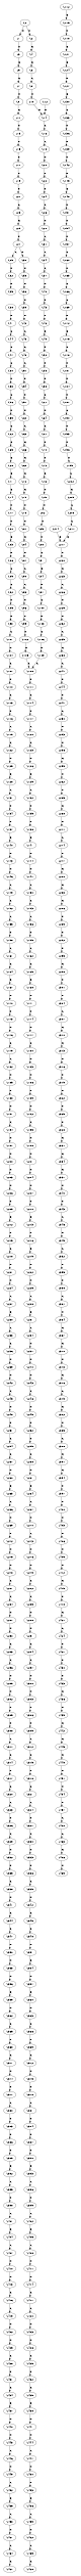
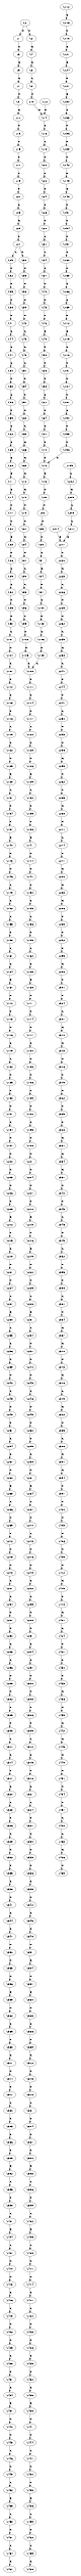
  strict digraph {
    S0
    S1
    S2
    S3
    S4
    S5
    S6
    S7
    S8
    S9
    S10
    S11
    S14
    S13
    S12
    S15
    S16
    S17
    S18
    S19
    S20
    S21
    S22
    S23
    S24
    S25
    S26
    S27
    S28
    S29
    S30
    S31
    S32
    S33
    S34
    S35
    S36
    S37
    S38
    S39
    S40
    S41
    S42
    S43
    S44
    S45
    S46
    S47
    S48
    S49
    S50
    S51
    S52
    S53
    S54
    S55
    S56
    S57
    S58
    S59
    S60
    S61
    S62
    S63
    S64
    S65
    S66
    S67
    S68
    S69
    S70
    S71
    S72
    S73
    S74
    S75
    S76
    S77
    S78
    S79
    S80
    S81
    S82
    S83
    S84
    S85
    S86
    S87
    S88
    S89
    S90
    S91
    S92
    S93
    S94
    S95
    S96
    S97
    S98
    S99
    S100
    S101
    S102
    S103
    S104
    S105
    S106
    S107
    S108
    S109
    S110
    S111
    S113
    S114
    S112
    S115
    S116
    S117
    S118
    S119
    S120
    S121
    S122
    S123
    S124
    S125
    S126
    S127
    S128
    S129
    S130
    S131
    S132
    S133
    S134
    S135
    S136
    S137
    S138
    S139
    S140
    S141
    S142
    S143
    S144
    S145
    S146
    S147
    S148
    S149
    S150
    S151
    S152
    S153
    S154
    S155
    S156
    S157
    S158
    S159
    S160
    S161
    S162
    S163
    S164
    S165
    S166
    S167
    S168
    S169
    S170
    S171
    S172
    S173
    S174
    S175
    S176
    S177
    S178
    S179
    S180
    S181
    S182
    S183
    S184
    S185
    S186
    S187
    S188
    S189
    S190
    S191
    S192
    S193
    S194
    S195
    S196
    S197
    S198
    S199
    S200
    S201
    S202
    S203
    S204
    S205
    S206
    S207
    S208
    S209
    S210
    S211
    S212
    S213
    S217
    S215
    S216
    S214
    S218
    S219
    S220
    S221
    S222
    S223
    S224
    S225
    S226
    S227
    S228
    S229
    S230
    S231
    S232
    S233
    S234
    S235
    S236
    S237
    S238
    S239
    S240
    S241
    S242
    S243
    S244
    S245
    S246
    S247
    S248
    S249
    S250
    S251
    S252
    S253
    S254
    S255
    S256
    S257
    S258
    S259
    S260
    S261
    S262
    S263
    S264
    S265
    S266
    S267
    S268
    S269
    S270
    S271
    S272
    S273
    S274
    S275
    S276
    S277
    S278
    S279
    S280
    S281
    S282
    S283
    S284
    S285
    S286
    S287
    S288
    S289
    S290
    S291
    S292
    S293
    S294
    S295
    S296
    S297
    S298
    S299
    S300
    S301
    S302
    S303
    S304
    S305
    S306
    S307
    S308
    S309
    S310
    S311
    S312
    S313
    S314
    S315
    S316
    S317
    S318
    S319
    S320
    S321
    S322
    S323
    S324
    S325
    S326
    S327
    S328
    S329
    S330
    S331
    S332
    S333
    S334
    S335
    S336
    S337
    S338
    S339
    S340
    S341
    S342
    S343
    S344
    S345
    S346
    S347
    S348
    S349
    S350
    S351
    S352
    S353
    S354
    S355
    S356
    S357
    S358
    S359
    S360
    S361
    S362
    S363
    S364
    S365
    S366
    S367
    S368
    S369
    S370
    S371
    S372
    S373
    S374
    S375
    S376
    S377
    S378
    S379
    S380
    S381
    S382
    S383
    S384
    S385
    S386
    S387
    S388
    S389
    S390
    S391
    S392
    S393
    S394
    S395
    S396
    S397
    S398
    S399
    S400
    S401
    S402
    S403
    S404
    S405
    S406
    S407
    S408
    S409
    S410
    S411
    S412
    S413
    S414
    S415
    S416
    S417
    S418
    S419
    S420
    S421
    S422
    S423
    S424
    S425
    S426
    S427
    S428
    S429
    S430
    S431
    S432
    S433
    S434
    S435
    S436
    S437
    S438
    S439
    S440
    S441
    S442
    S443
    S444
    S445
    S446
    S447
    S448
    S449
    S450
    S451
    S452
    S453
    S454
    S455
    S456
    S457
    S458
    S459
    S460
    S461
    S462
    S463
    S464
    S465
    S466
    S467
    S468
    S469
    S0 -> S1 [label=A]
    S0 -> S2 [label=T]
    S1 -> S3 [label=T]
    S2 -> S4 [label=G]
    S3 -> S5 [label=G]
    S4 -> S6 [label=G]
    S5 -> S7 [label=C]
    S6 -> S8 [label=C]
    S7 -> S9 [label=A]
    S8 -> S10 [label=A]
    S9 -> S11 [label=G]
    S10 -> S14 [label=T]
    S11 -> S13 [label=A]
    S14 -> S16 [label=C]
    S13 -> S15 [label=T]
    S12 -> S14 [label=A]
    S15 -> S17 [label=T]
    S16 -> S18 [label=G]
    S17 -> S19 [label=T]
    S18 -> S20 [label=A]
    S19 -> S21 [label=T]
    S20 -> S22 [label=T]
    S21 -> S23 [label=C]
    S22 -> S24 [label=T]
    S23 -> S25 [label=G]
    S24 -> S26 [label=G]
    S25 -> S27 [label=T]
    S26 -> S28 [label=A]
    S27 -> S29 [label=G]
    S27 -> S30 [label=A]
    S28 -> S31 [label=C]
    S29 -> S32 [label=A]
    S30 -> S33 [label=A]
    S31 -> S34 [label=C]
    S32 -> S35 [label=A]
    S33 -> S36 [label=A]
    S34 -> S37 [label=G]
+   S35 -> S38 [label=A]
    S36 -> S39 [label=A]
    S37 -> S40 [label=A]
    S38 -> S41 [label=A]
    S39 -> S42 [label=A]
    S40 -> S43 [label=T]
    S41 -> S44 [label=C]
    S42 -> S45 [label=C]
    S43 -> S46 [label=T]
    S44 -> S47 [label=C]
    S45 -> S48 [label=C]
    S46 -> S49 [label=G]
    S47 -> S50 [label=C]
    S48 -> S51 [label=C]
    S49 -> S52 [label=T]
    S50 -> S53 [label=T]
    S51 -> S54 [label=T]
    S52 -> S55 [label=T]
    S53 -> S56 [label=C]
    S54 -> S57 [label=T]
    S55 -> S58 [label=T]
    S56 -> S59 [label=A]
    S57 -> S60 [label=A]
    S58 -> S61 [label=C]
    S59 -> S62 [label=C]
    S60 -> S63 [label=C]
    S61 -> S64 [label=A]
    S62 -> S65 [label=G]
    S63 -> S66 [label=G]
    S64 -> S67 [label=G]
    S65 -> S68 [label=G]
    S66 -> S69 [label=G]
    S67 -> S70 [label=T]
    S68 -> S71 [label=G]
    S69 -> S72 [label=G]
    S70 -> S73 [label=T]
    S71 -> S74 [label=G]
    S72 -> S75 [label=G]
    S73 -> S76 [label=G]
    S74 -> S77 [label=A]
    S75 -> S78 [label=A]
    S76 -> S79 [label=A]
    S77 -> S80 [label=A]
    S78 -> S81 [label=A]
    S79 -> S82 [label=A]
    S80 -> S83 [label=G]
    S81 -> S84 [label=G]
    S82 -> S85 [label=T]
    S83 -> S86 [label=A]
    S84 -> S87 [label=A]
    S85 -> S88 [label=T]
    S86 -> S89 [label=C]
    S87 -> S90 [label=C]
    S88 -> S91 [label=C]
    S89 -> S92 [label=C]
    S90 -> S93 [label=C]
    S91 -> S94 [label=G]
    S92 -> S95 [label=A]
    S93 -> S96 [label=A]
    S94 -> S97 [label=T]
    S95 -> S98 [label=T]
    S96 -> S99 [label=T]
    S97 -> S100 [label=C]
    S98 -> S101 [label=C]
    S99 -> S102 [label=T]
    S100 -> S103 [label=A]
    S101 -> S104 [label=A]
    S102 -> S105 [label=A]
    S103 -> S106 [label=C]
    S104 -> S107 [label=C]
    S105 -> S108 [label=C]
    S106 -> S109 [label=A]
    S107 -> S110 [label=T]
    S108 -> S111 [label=T]
    S109 -> S108 [label=C]
    S110 -> S113 [label=C]
    S111 -> S114 [label=C]
    S113 -> S116 [label=T]
    S114 -> S117 [label=T]
    S112 -> S115 [label=G]
    S115 -> S118 [label=T]
    S116 -> S119 [label=C]
    S117 -> S120 [label=C]
    S118 -> S121 [label=G]
    S119 -> S122 [label=G]
    S120 -> S123 [label=G]
    S121 -> S124 [label=G]
    S122 -> S125 [label=A]
    S123 -> S126 [label=A]
    S124 -> S127 [label=A]
    S125 -> S128 [label=G]
    S126 -> S129 [label=G]
    S127 -> S130 [label=G]
    S128 -> S131 [label=G]
    S129 -> S132 [label=G]
    S130 -> S133 [label=G]
    S131 -> S134 [label=T]
    S132 -> S135 [label=T]
    S133 -> S136 [label=A]
    S134 -> S137 [label=T]
    S135 -> S138 [label=T]
    S136 -> S139 [label=T]
    S137 -> S140 [label=G]
    S138 -> S141 [label=G]
    S139 -> S142 [label=A]
    S140 -> S143 [label=A]
    S141 -> S144 [label=A]
    S142 -> S145 [label=A]
    S143 -> S146 [label=A]
    S144 -> S147 [label=A]
    S145 -> S148 [label=G]
    S146 -> S149 [label=C]
    S147 -> S150 [label=C]
    S148 -> S151 [label=A]
    S149 -> S152 [label=C]
    S150 -> S153 [label=C]
    S151 -> S154 [label=T]
    S152 -> S155 [label=C]
    S153 -> S156 [label=C]
    S154 -> S157 [label=A]
    S155 -> S158 [label=T]
    S156 -> S159 [label=T]
    S157 -> S160 [label=C]
    S158 -> S161 [label=C]
    S159 -> S162 [label=C]
    S160 -> S163 [label=T]
    S161 -> S164 [label=G]
    S162 -> S165 [label=G]
    S163 -> S166 [label=C]
    S164 -> S167 [label=G]
    S165 -> S168 [label=G]
    S166 -> S169 [label=C]
    S167 -> S170 [label=A]
    S168 -> S171 [label=A]
    S169 -> S172 [label=A]
    S170 -> S173 [label=T]
    S171 -> S174 [label=T]
    S172 -> S175 [label=G]
    S173 -> S176 [label=A]
    S174 -> S177 [label=A]
    S175 -> S178 [label=C]
    S176 -> S179 [label=C]
    S177 -> S180 [label=C]
    S178 -> S181 [label=T]
    S179 -> S182 [label=G]
    S180 -> S183 [label=A]
    S181 -> S184 [label=A]
    S182 -> S185 [label=A]
    S183 -> S186 [label=A]
    S184 -> S187 [label=A]
    S185 -> S188 [label=T]
    S186 -> S189 [label=T]
    S187 -> S190 [label=C]
    S188 -> S191 [label=A]
    S189 -> S192 [label=A]
    S190 -> S193 [label=A]
    S191 -> S194 [label=G]
    S192 -> S195 [label=G]
    S193 -> S196 [label=T]
    S194 -> S197 [label=A]
    S195 -> S198 [label=A]
-   S196 -> S199 [label=A]
+   S196 -> S73 [label=A]
    S197 -> S200 [label=A]
    S198 -> S201 [label=A]
    S199 -> S202 [label=C]
    S200 -> S203 [label=A]
    S201 -> S204 [label=A]
    S202 -> S205 [label=G]
    S203 -> S206 [label=A]
    S204 -> S207 [label=A]
    S205 -> S208 [label=C]
    S206 -> S209 [label=T]
    S207 -> S210 [label=T]
    S208 -> S211 [label=C]
    S209 -> S212 [label=G]
    S210 -> S213 [label=G]
    S211 -> S217 [label=G]
    S212 -> S215 [label=T]
    S213 -> S216 [label=T]
    S217 -> S220 [label=T]
    S215 -> S218 [label=C]
    S216 -> S219 [label=G]
    S214 -> S217 [label=G]
    S218 -> S221 [label=A]
    S219 -> S222 [label=A]
    S220 -> S223 [label=G]
    S221 -> S224 [label=A]
    S222 -> S225 [label=A]
    S223 -> S226 [label=C]
    S224 -> S227 [label=G]
    S225 -> S228 [label=G]
    S226 -> S229 [label=A]
    S227 -> S230 [label=G]
    S228 -> S231 [label=G]
    S229 -> S232 [label=A]
    S230 -> S233 [label=C]
    S231 -> S234 [label=C]
    S232 -> S235 [label=C]
    S233 -> S236 [label=C]
    S234 -> S237 [label=A]
    S235 -> S238 [label=G]
    S236 -> S239 [label=A]
    S237 -> S240 [label=A]
    S238 -> S241 [label=C]
    S239 -> S242 [label=A]
    S240 -> S243 [label=A]
    S241 -> S244 [label=T]
    S242 -> S245 [label=G]
    S243 -> S246 [label=G]
    S244 -> S247 [label=T]
    S245 -> S248 [label=A]
    S246 -> S249 [label=A]
    S247 -> S250 [label=C]
    S248 -> S251 [label=T]
    S249 -> S252 [label=T]
    S250 -> S253 [label=A]
    S251 -> S254 [label=C]
    S252 -> S255 [label=T]
    S253 -> S256 [label=A]
    S254 -> S257 [label=C]
    S255 -> S258 [label=C]
    S256 -> S259 [label=G]
    S257 -> S260 [label=A]
    S258 -> S261 [label=A]
    S259 -> S262 [label=A]
    S260 -> S263 [label=G]
    S261 -> S264 [label=G]
    S262 -> S265 [label=T]
    S263 -> S266 [label=G]
    S264 -> S267 [label=G]
    S265 -> S268 [label=G]
    S266 -> S269 [label=A]
    S267 -> S270 [label=A]
    S268 -> S271 [label=A]
    S269 -> S272 [label=T]
    S270 -> S273 [label=C]
    S271 -> S274 [label=C]
    S272 -> S275 [label=A]
    S273 -> S276 [label=A]
    S274 -> S277 [label=T]
    S275 -> S278 [label=A]
    S276 -> S279 [label=A]
    S277 -> S280 [label=G]
    S278 -> S281 [label=G]
    S279 -> S282 [label=G]
    S280 -> S283 [label=G]
    S281 -> S284 [label=G]
    S282 -> S285 [label=G]
    S283 -> S286 [label=G]
    S284 -> S287 [label=A]
    S285 -> S288 [label=A]
    S286 -> S289 [label=T]
    S287 -> S290 [label=A]
    S288 -> S291 [label=A]
    S289 -> S292 [label=T]
    S290 -> S293 [label=G]
    S291 -> S294 [label=G]
    S292 -> S295 [label=T]
    S293 -> S296 [label=G]
    S294 -> S297 [label=G]
    S295 -> S298 [label=G]
    S296 -> S299 [label=A]
    S297 -> S300 [label=A]
    S298 -> S301 [label=T]
    S299 -> S302 [label=A]
    S300 -> S303 [label=A]
    S301 -> S304 [label=T]
    S302 -> S305 [label=T]
    S303 -> S306 [label=T]
    S304 -> S307 [label=C]
    S305 -> S308 [label=T]
    S306 -> S309 [label=T]
    S307 -> S310 [label=G]
    S308 -> S311 [label=C]
    S309 -> S312 [label=C]
    S310 -> S313 [label=G]
    S311 -> S314 [label=C]
    S312 -> S315 [label=C]
    S313 -> S316 [label=A]
    S314 -> S317 [label=T]
    S315 -> S318 [label=T]
    S316 -> S319 [label=T]
    S317 -> S320 [label=C]
    S318 -> S321 [label=C]
    S319 -> S322 [label=A]
    S320 -> S323 [label=C]
    S321 -> S324 [label=C]
    S322 -> S325 [label=T]
    S323 -> S326 [label=T]
    S324 -> S327 [label=T]
    S325 -> S328 [label=T]
    S326 -> S329 [label=G]
    S327 -> S330 [label=G]
    S328 -> S331 [label=G]
    S329 -> S332 [label=A]
    S330 -> S333 [label=A]
    S331 -> S334 [label=G]
    S332 -> S335 [label=T]
    S333 -> S336 [label=T]
    S334 -> S337 [label=G]
    S335 -> S338 [label=C]
    S336 -> S339 [label=C]
    S337 -> S340 [label=A]
    S338 -> S341 [label=A]
    S339 -> S342 [label=A]
    S340 -> S343 [label=T]
    S341 -> S344 [label=G]
    S342 -> S345 [label=G]
    S343 -> S346 [label=C]
    S344 -> S347 [label=C]
    S345 -> S348 [label=C]
    S346 -> S349 [label=A]
    S347 -> S350 [label=A]
    S348 -> S351 [label=A]
    S349 -> S352 [label=C]
    S350 -> S353 [label=A]
    S351 -> S354 [label=G]
    S352 -> S355 [label=T]
    S353 -> S356 [label=A]
    S354 -> S357 [label=A]
    S355 -> S358 [label=T]
    S356 -> S359 [label=G]
    S357 -> S360 [label=G]
    S358 -> S361 [label=C]
    S359 -> S362 [label=A]
    S360 -> S363 [label=A]
    S361 -> S364 [label=A]
    S362 -> S365 [label=C]
    S363 -> S366 [label=C]
    S364 -> S367 [label=G]
    S365 -> S368 [label=T]
    S366 -> S369 [label=T]
    S367 -> S370 [label=G]
    S368 -> S371 [label=G]
    S369 -> S372 [label=G]
    S370 -> S373 [label=A]
    S371 -> S374 [label=A]
    S372 -> S375 [label=A]
    S373 -> S376 [label=G]
    S374 -> S377 [label=T]
    S375 -> S378 [label=T]
    S376 -> S379 [label=C]
    S377 -> S380 [label=C]
    S378 -> S381 [label=C]
    S379 -> S382 [label=G]
    S380 -> S383 [label=T]
    S381 -> S384 [label=T]
    S382 -> S385 [label=A]
    S383 -> S386 [label=T]
    S384 -> S387 [label=T]
    S385 -> S388 [label=C]
    S386 -> S389 [label=T]
    S387 -> S390 [label=T]
    S388 -> S391 [label=G]
    S389 -> S392 [label=G]
    S390 -> S393 [label=G]
    S391 -> S394 [label=G]
    S392 -> S395 [label=C]
    S393 -> S396 [label=C]
    S394 -> S397 [label=T]
    S395 -> S398 [label=T]
    S396 -> S399 [label=T]
    S397 -> S400 [label=T]
    S398 -> S401 [label=G]
    S399 -> S402 [label=G]
    S400 -> S403 [label=A]
    S401 -> S404 [label=G]
    S402 -> S405 [label=G]
    S403 -> S406 [label=A]
    S404 -> S407 [label=C]
    S405 -> S408 [label=C]
    S406 -> S409 [label=A]
    S407 -> S410 [label=A]
    S408 -> S411 [label=A]
    S409 -> S412 [label=A]
    S410 -> S413 [label=A]
    S411 -> S414 [label=A]
    S412 -> S415 [label=G]
    S413 -> S416 [label=G]
    S414 -> S417 [label=G]
    S415 -> S418 [label=T]
    S416 -> S419 [label=C]
    S417 -> S420 [label=C]
    S418 -> S421 [label=G]
    S419 -> S422 [label=A]
    S420 -> S423 [label=A]
    S421 -> S424 [label=C]
    S422 -> S425 [label=A]
    S423 -> S426 [label=A]
    S424 -> S427 [label=T]
    S425 -> S428 [label=C]
    S426 -> S429 [label=C]
    S427 -> S430 [label=T]
    S428 -> S431 [label=T]
    S429 -> S432 [label=T]
    S430 -> S433 [label=T]
    S431 -> S434 [label=G]
    S432 -> S435 [label=G]
    S433 -> S436 [label=G]
    S434 -> S437 [label=G]
    S435 -> S438 [label=G]
    S436 -> S439 [label=A]
    S437 -> S440 [label=A]
    S438 -> S441 [label=A]
    S439 -> S442 [label=G]
    S440 -> S443 [label=A]
    S441 -> S444 [label=A]
    S442 -> S445 [label=G]
    S443 -> S446 [label=G]
    S444 -> S447 [label=G]
    S445 -> S448 [label=G]
    S446 -> S449 [label=A]
    S447 -> S450 [label=A]
    S448 -> S451 [label=A]
    S449 -> S452 [label=C]
    S450 -> S453 [label=T]
    S451 -> S454 [label=A]
    S452 -> S455 [label=G]
    S453 -> S456 [label=G]
    S454 -> S457 [label=T]
    S455 -> S458 [label=G]
    S456 -> S459 [label=G]
    S457 -> S460 [label=C]
    S458 -> S461 [label=A]
    S459 -> S462 [label=A]
    S460 -> S463 [label=C]
    S461 -> S464 [label=C]
    S462 -> S465 [label=C]
    S463 -> S466 [label=G]
    S464 -> S467 [label=G]
    S465 -> S468 [label=G]
    S466 -> S469 [label=A]
  }
